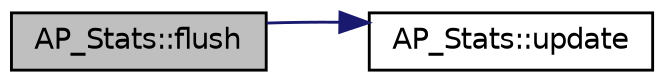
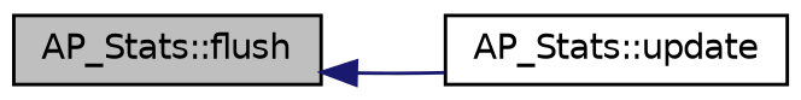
  digraph {
    rankdir=LR
    node [color=black fontname=Helvetica fontsize=10 shape=record style=filled]
    n1 [fillcolor=grey75 fontcolor=black height=0.2 label="AP_Stats::flush" width=0.4]
    n2 [fillcolor=white height=0.2 label="AP_Stats::update" width=0.4]
-   n2 -> n1 [color=midnightblue dir=back fontname=Helvetica fontsize=10 labelfontname=Helvetica labelfontsize=10 style=solid]
+   n1 -> n2 [color=midnightblue dir=back fontname=Helvetica fontsize=10 labelfontname=Helvetica labelfontsize=10 style=solid]
  }
